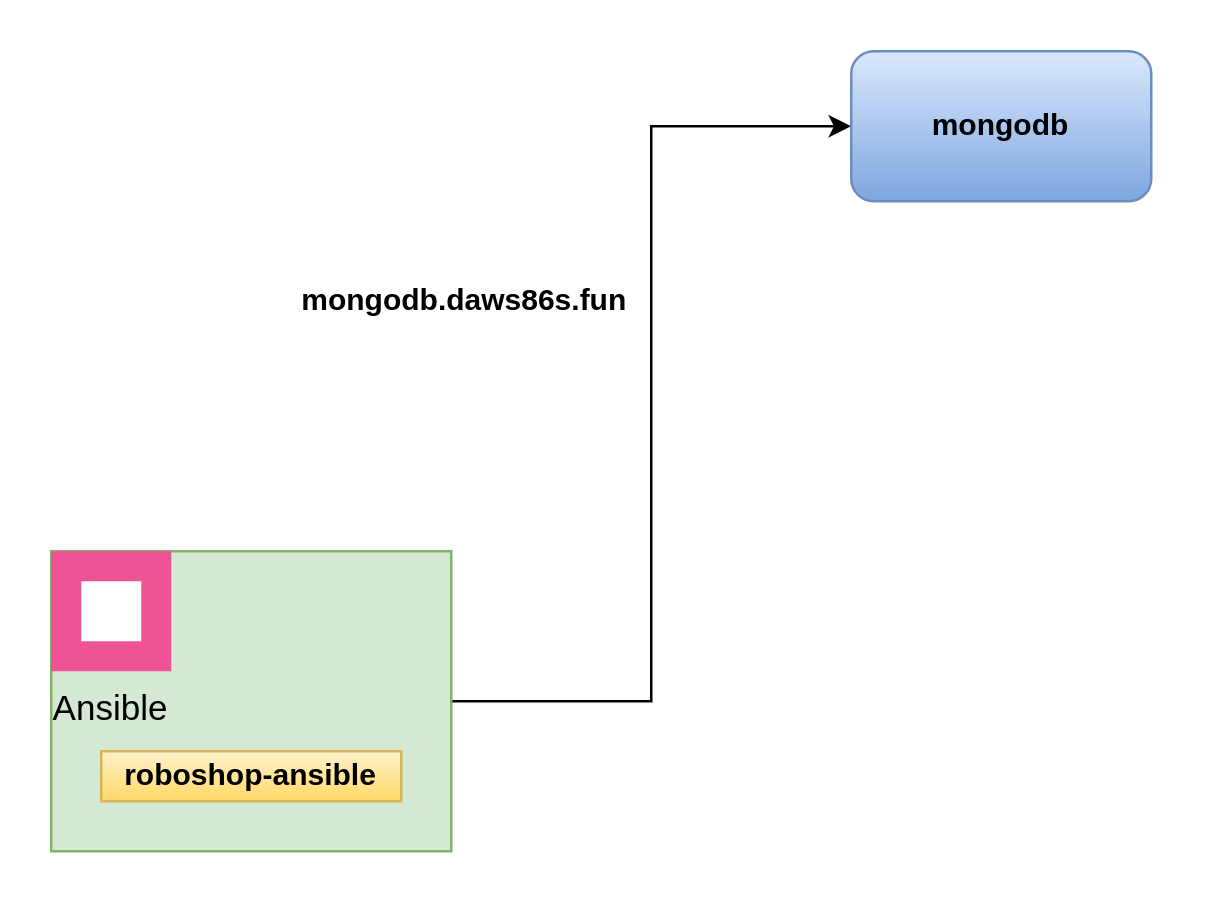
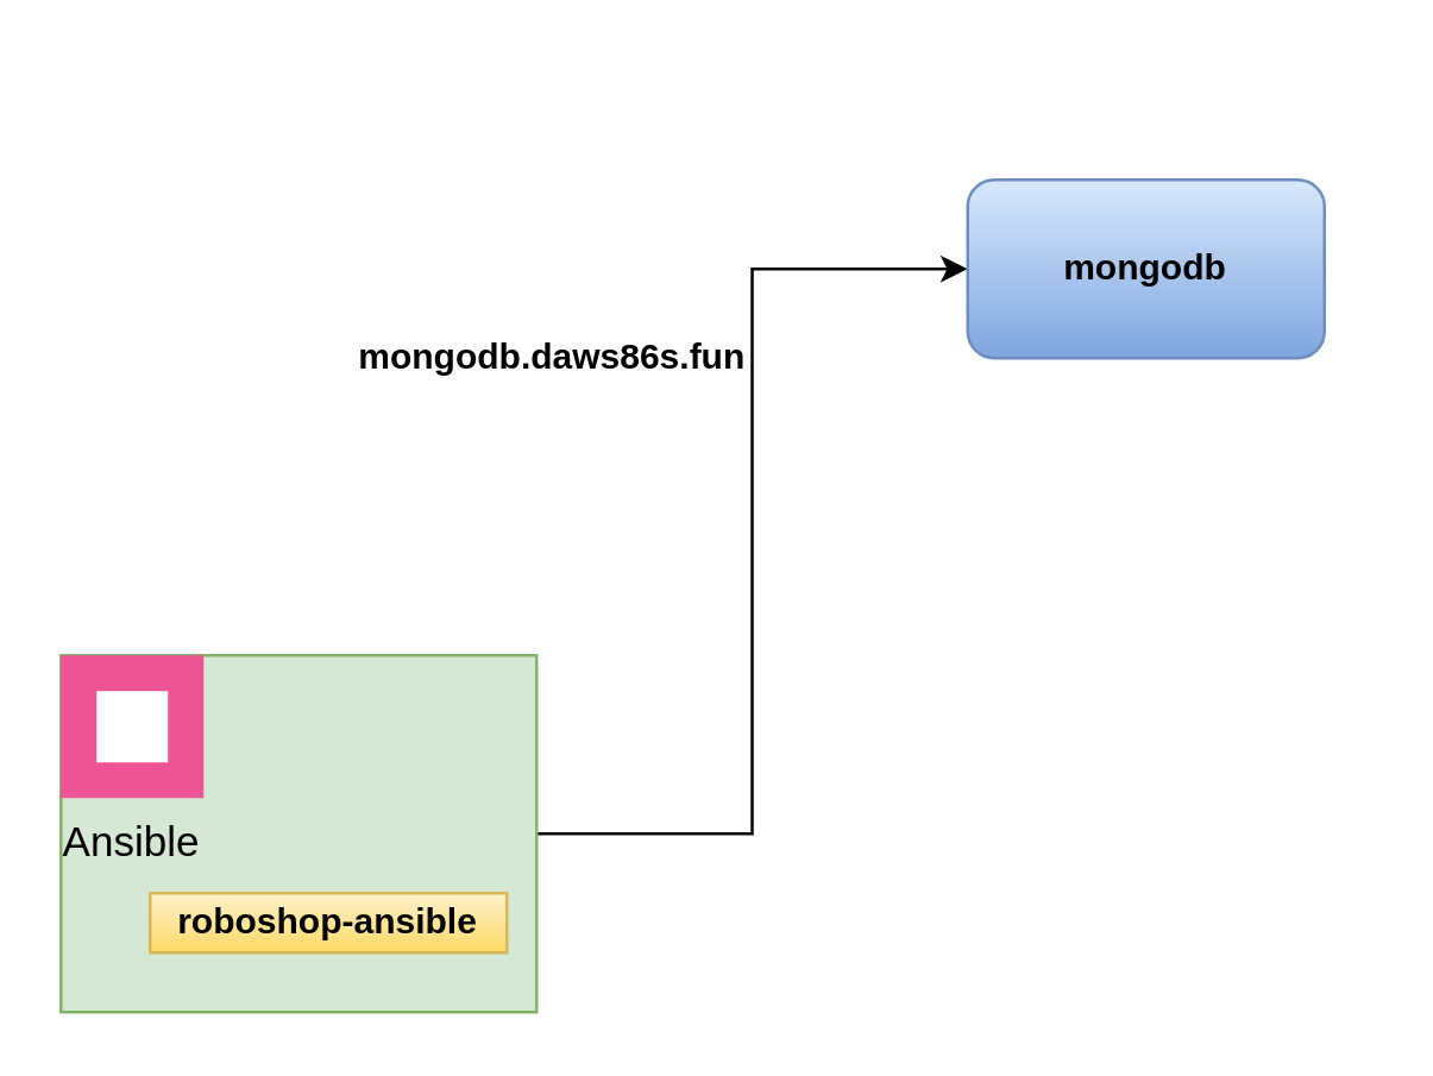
  <mxCell id="0" />
  <mxCell id="1" parent="0" />
  <mxCell id="2" style="edgeStyle=orthogonalEdgeStyle;rounded=0;orthogonalLoop=1;jettySize=auto;html=1;entryX=0;entryY=0.5;entryDx=0;entryDy=0;" edge="1" parent="1" source="3" target="7"><mxGeometry relative="1" as="geometry" /></mxCell>
  <mxCell id="3" value="" style="rounded=0;whiteSpace=wrap;html=1;fillColor=#d5e8d4;strokeColor=#82b366;" vertex="1" parent="1"><mxGeometry x="20" y="220" width="160" height="120" as="geometry" /></mxCell>
  <mxCell id="4" value="Ansible" style="shape=rect;fillColor=#EE5396;aspect=fixed;resizable=0;labelPosition=center;verticalLabelPosition=bottom;align=center;verticalAlign=top;strokeColor=none;fontSize=14;" vertex="1" parent="1"><mxGeometry x="20" y="220" width="48" height="48" as="geometry" /></mxCell>
  <mxCell id="5" value="" style="fillColor=#ffffff;strokeColor=none;dashed=0;outlineConnect=0;html=1;labelPosition=center;verticalLabelPosition=bottom;verticalAlign=top;part=1;movable=0;resizable=0;rotatable=0;shape=mxgraph.ibm_cloud.logo--ansible-community" vertex="1" parent="4"><mxGeometry width="24" height="24" relative="1" as="geometry"><mxPoint x="12" y="12" as="offset" /></mxGeometry></mxCell>
- <mxCell id="6" value="&lt;b&gt;roboshop-ansible&lt;/b&gt;" style="rounded=0;whiteSpace=wrap;html=1;fillColor=#fff2cc;gradientColor=#ffd966;strokeColor=#d6b656;" vertex="1" parent="1"><mxGeometry x="40" y="300" width="120" height="20" as="geometry" /></mxCell>
- <mxCell id="7" value="&lt;b&gt;mongodb&lt;/b&gt;" style="rounded=1;whiteSpace=wrap;html=1;fillColor=#dae8fc;gradientColor=#7ea6e0;strokeColor=#6c8ebf;" vertex="1" parent="1"><mxGeometry x="340" width="120" height="60" as="geometry" y="20" /></mxCell>
+ <mxCell id="6" value="&lt;b&gt;roboshop-ansible&lt;/b&gt;" style="rounded=0;whiteSpace=wrap;html=1;fillColor=#fff2cc;gradientColor=#ffd966;strokeColor=#d6b656;" vertex="1" parent="1"><mxGeometry x="50" y="300" width="120" height="20" as="geometry" /></mxCell>
+ <mxCell id="7" value="&lt;b&gt;mongodb&lt;/b&gt;" style="rounded=1;whiteSpace=wrap;html=1;fillColor=#dae8fc;gradientColor=#7ea6e0;strokeColor=#6c8ebf;" vertex="1" parent="1"><mxGeometry x="325" y="60" width="120" height="60" as="geometry" /></mxCell>
  <mxCell id="8" value="&lt;b&gt;mongodb.daws86s.fun&lt;/b&gt;" style="text;html=1;align=center;verticalAlign=middle;resizable=0;points=[];autosize=1;strokeColor=none;fillColor=none;" vertex="1" parent="1"><mxGeometry x="110" y="105" width="150" height="30" as="geometry" /></mxCell>
